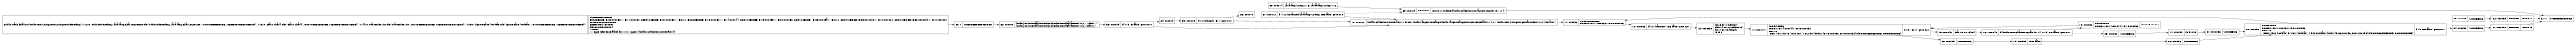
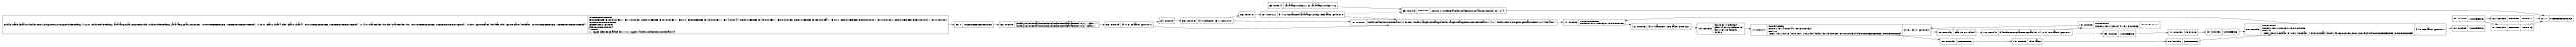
  digraph {
    rankdir=LR
    node [shape=record]
    n1 [label="{60\:\ ?|MTH_NEEDED_BLOCK\l}"]
    n2 [label="{62\:\ 0x0000|kotlin.jvm.internal.Intrinsics.checkNotNullParameter(r12, \"\<this\>\")\lkotlin.jvm.internal.Intrinsics.checkNotNullParameter(r13, \"chars\")\l}"]
    n3 [label="{63\:\ 0x000b|if (r15 != false) goto L10\l}"]
    n4 [label="{64\:\ 0x000d}"]
    n5 [label="{70\:\ 0x0020|kotlin.collections.IntIterator r1 = new kotlin.ranges.IntRange(kotlin.ranges.RangesKt.coerceAtLeast(r14, 0), kotlin.text.StringsKt.getLastIndex(r12)).iterator()\l}"]
    n6 [label="{65\:\ 0x000e|if (r13.length != 1) goto L10\l}"]
    n7 [label="{71\:\ 0x0032|LOOP_NEEDED\lLOOP:0: B:71:0x0032\-\>B:80:0x0056\l}"]
    n8 [label="{66\:\ 0x0010}"]
    n9 [label="{67\:\ 0x0012|if ((r12 instanceof java.lang.String) == false) goto L10\l}"]
    n10 [label="{69\:\ 0x001f|RETURN\l|return r1.indexOf(kotlin.collections.ArraysKt.single(r13), r14)\l}"]
    n11 [label="{68\:\ 0x0014|java.lang.String r1 = (java.lang.String) r12\l}"]
    n12 [label="{61\:\ ?|MTH_EXIT_BLOCK\l}"]
    n13 [label="{72\:\ 0x0036|if (r1.hasNext() == false) goto L27\l}"]
    n14 [label="{73\:\ 0x0038|int r3 = r1.nextInt()\lchar r4 = r12.charAt(r3)\lint r7 = r13.length\lr8 = 0\l}"]
    n15 [label="{74\:\ 0x0044|LOOP_START\lLOOP:1: B:74:0x0044\-\>B:78:0x0052\lPHI: r8 \l  PHI: (r8v1 int) = (r8v0 int), (r8v2 int) binds: [B:73:0x0038, B:78:0x0052] A[DONT_GENERATE, DONT_INLINE]\l|if (r8 \>= r7) goto L24\l}"]
    n16 [label="{85\:\ 0x0059|SYNTHETIC\l}"]
    n17 [label="{82\:\ 0x0059|RETURN\l|return \-1\l}"]
    n18 [label="{75\:\ 0x0046|char r9 = r13[r8]\l}"]
    n19 [label="{88\:\ 0x0055|SYNTHETIC\l}"]
    n20 [label="{76\:\ 0x004e|if (kotlin.text.CharsKt.equals(r9, r4, r15) == false) goto L17\l}"]
    n21 [label="{79\:\ 0x0055|r5 = false\l}"]
    n22 [label="{78\:\ 0x0052|LOOP_END\lLOOP:1: B:74:0x0044\-\>B:78:0x0052\l|int r8 = r8 + 1\l}"]
    n23 [label="{89\:\ 0x0050|SYNTHETIC\l}"]
    n24 [label="{77\:\ 0x0050|r5 = true\l}"]
    n25 [label="{87\:\ 0x0056|SYNTHETIC\l}"]
    n26 [label="{80\:\ 0x0056|LOOP_END\lLOOP:0: B:71:0x0032\-\>B:80:0x0056\lPHI: r5 \l  PHI: (r5v2 boolean) = (r5v1 boolean), (r5v3 boolean) binds: [B:86:0x0056, B:87:0x0056] A[DONT_GENERATE, DONT_INLINE]\l|if (r5 == false) goto L11\l}"]
    n27 [label="{84\:\ 0x0058|SYNTHETIC\l}"]
    n28 [label="{81\:\ 0x0058|RETURN\l|return r3\l}"]
    n29 [label="{86\:\ 0x0056|SYNTHETIC\l}"]
    n30 [label="{public static final int kotlin.text.StringsKt__StringsKt.indexOfAny((r12v0 '$this$indexOfAny' java.lang.CharSequence A[D('$this$indexOfAny' java.lang.CharSequence), IMMUTABLE_TYPE, METHOD_ARGUMENT]), (r13v0 'chars' char[] A[D('chars' char[]), IMMUTABLE_TYPE, METHOD_ARGUMENT]), (r14v0 'startIndex' int A[D('startIndex' int), IMMUTABLE_TYPE, METHOD_ARGUMENT]), (r15v0 'ignoreCase' boolean A[D('ignoreCase' boolean), IMMUTABLE_TYPE, METHOD_ARGUMENT]))  | USE_LINES_HINTS\lBACK_EDGE: B:80:0x0056 \-\> B:71:0x0032, CROSS_EDGE: B:81:0x0058 \-\> B:61:?, BACK_EDGE: B:78:0x0052 \-\> B:74:0x0044, CROSS_EDGE: B:79:0x0055 \-\> B:80:0x0056, CROSS_EDGE: B:83:0x005a \-\> B:61:?, CROSS_EDGE: B:65:0x000e \-\> B:70:0x0020, CROSS_EDGE: B:63:0x000b \-\> B:70:0x0020\lINLINE_NOT_NEEDED\lTYPE_VARS: EMPTY\lJadxCommentsAttr\{\l WARN: \l \-\> Type inference failed for: r1v1, types: [kotlin.collections.IntIterator]\}\l}"]
    n1 -> n2
    n2 -> n3
    n3 -> n4 [style=dashed]
    n3 -> n5
    n4 -> n6
    n5 -> n7
    n6 -> n5
    n6 -> n8 [style=dashed]
    n7 -> n13
+   n8 -> n9
    n9 -> n5
    n9 -> n10 [style=dashed]
    n10 -> n12
    n11 -> n10
    n13 -> n14 [style=dashed]
    n14 -> n15
    n15 -> n18 [style=dashed]
    n15 -> n19
    n16 -> n17
    n17 -> n12
    n18 -> n20 [style=dashed]
    n19 -> n21
    n20 -> n22
    n20 -> n23 [style=dashed]
    n21 -> n29
    n22 -> n15
    n23 -> n24
    n24 -> n25
    n25 -> n26
    n26 -> n7
    n26 -> n27 [style=dashed]
-   n27 -> n28
+   n16 -> n28
    n28 -> n12
    n29 -> n26
    n30 -> n1
  }
